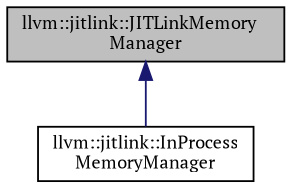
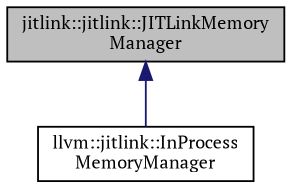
  digraph {
    fontname="PT Serif"
    node [color=black fontname="PT Serif" fontsize=10 shape=box]
-   n1 [fillcolor=grey75 fontcolor=black height=0.2 label="llvm::jitlink::JITLinkMemory\lManager" style=filled width=0.4]
+   n1 [fillcolor=grey75 fontcolor=black height=0.2 label="jitlink::jitlink::JITLinkMemory\lManager" style=filled width=0.4]
    n2 [height=0.2 label="llvm::jitlink::InProcess\lMemoryManager" width=0.4]
    n1 -> n2 [color=midnightblue dir=back fontname="PT Serif" fontsize=10 labelfontname=Helvetica labelfontsize=10 style=solid]
  }
